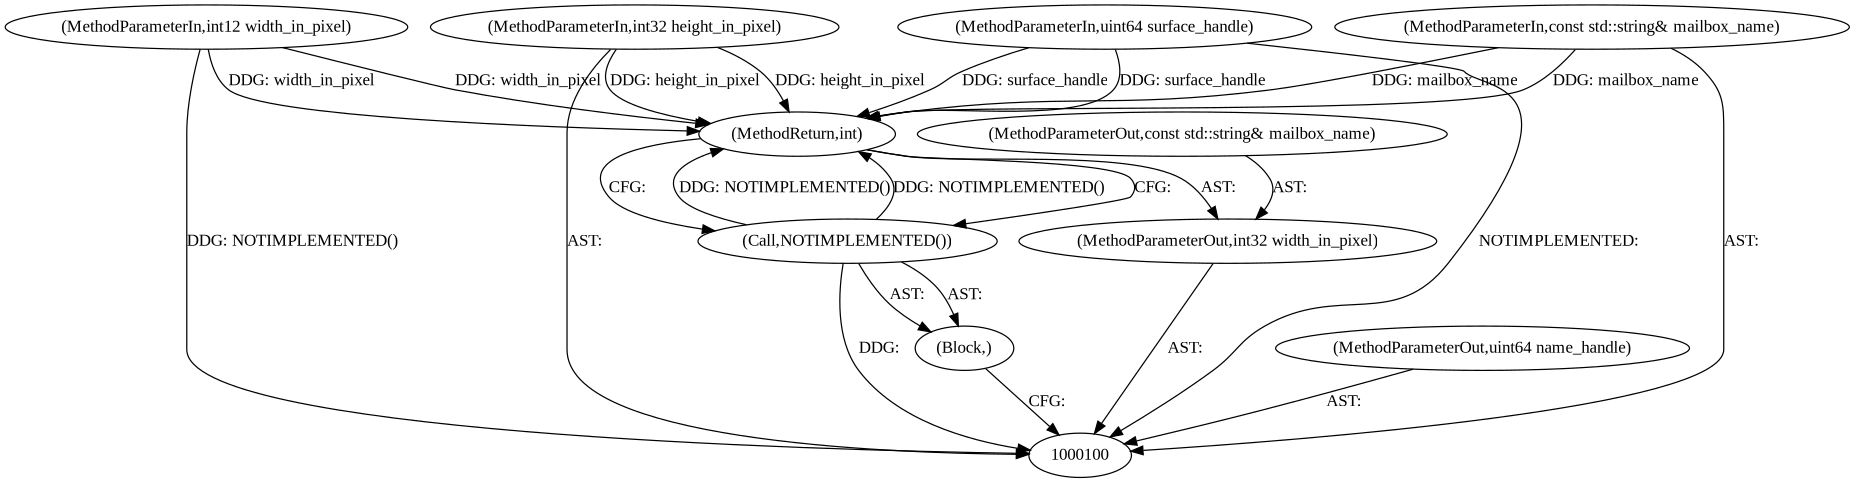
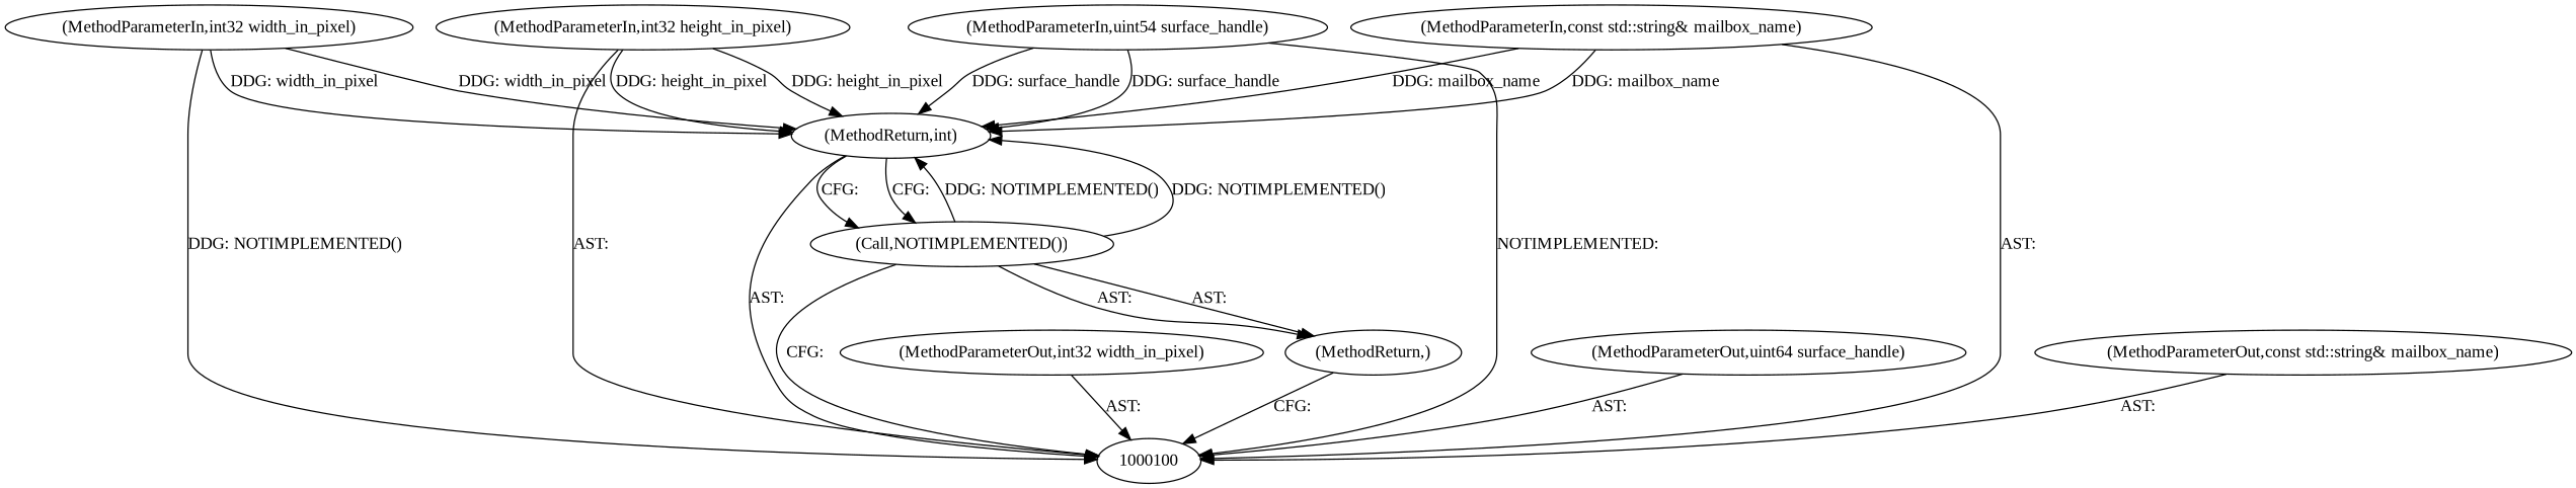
  digraph {
    fontname="Liberation Serif"
    node [fontname="Liberation Serif"]
    edge [fontname="Liberation Serif"]
    n1 [label="(MethodReturn,int)"]
    n2 [label="(Call,NOTIMPLEMENTED())"]
    1000100
-   n4 [label="(Block,)"]
-   n5 [label="(MethodParameterIn,int12 width_in_pixel)"]
+   n4 [label="(MethodReturn,)"]
+   n5 [label="(MethodParameterIn,int32 width_in_pixel)"]
    n6 [label="(MethodParameterOut,int32 width_in_pixel)"]
    n7 [label="(MethodParameterIn,int32 height_in_pixel)"]
-   n8 [label="(MethodParameterIn,uint64 surface_handle)"]
-   n9 [label="(MethodParameterOut,uint64 name_handle)"]
+   n8 [label="(MethodParameterIn,uint54 surface_handle)"]
+   n9 [label="(MethodParameterOut,uint64 surface_handle)"]
    n10 [label="(MethodParameterIn,const std::string& mailbox_name)"]
    n11 [label="(MethodParameterOut,const std::string& mailbox_name)"]
    n1 -> n2 [label="CFG: "]
    n1 -> n2 [label="CFG: "]
-   n1 -> n6 [label="AST: "]
+   n1 -> 1000100 [label="AST: "]
    n2 -> n1 [label="DDG: NOTIMPLEMENTED()"]
    n2 -> n1 [label="DDG: NOTIMPLEMENTED()"]
-   n2 -> 1000100 [label="DDG: "]
+   n2 -> 1000100 [label="CFG: "]
    n2 -> n4 [label="AST: "]
    n2 -> n4 [label="AST: "]
    n4 -> 1000100 [label="CFG: "]
    n5 -> n1 [label="DDG: width_in_pixel"]
    n5 -> n1 [label="DDG: width_in_pixel"]
    n5 -> 1000100 [label="DDG: NOTIMPLEMENTED()"]
    n6 -> 1000100 [label="AST: "]
    n7 -> n1 [label="DDG: height_in_pixel"]
    n7 -> n1 [label="DDG: height_in_pixel"]
    n7 -> 1000100 [label="AST: "]
    n8 -> n1 [label="DDG: surface_handle"]
    n8 -> n1 [label="DDG: surface_handle"]
    n8 -> 1000100 [label="NOTIMPLEMENTED: "]
    n9 -> 1000100 [label="AST: "]
    n10 -> n1 [label="DDG: mailbox_name"]
    n10 -> n1 [label="DDG: mailbox_name"]
    n10 -> 1000100 [label="AST: "]
-   n11 -> n6 [label="AST: "]
+   n11 -> 1000100 [label="AST: "]
  }
